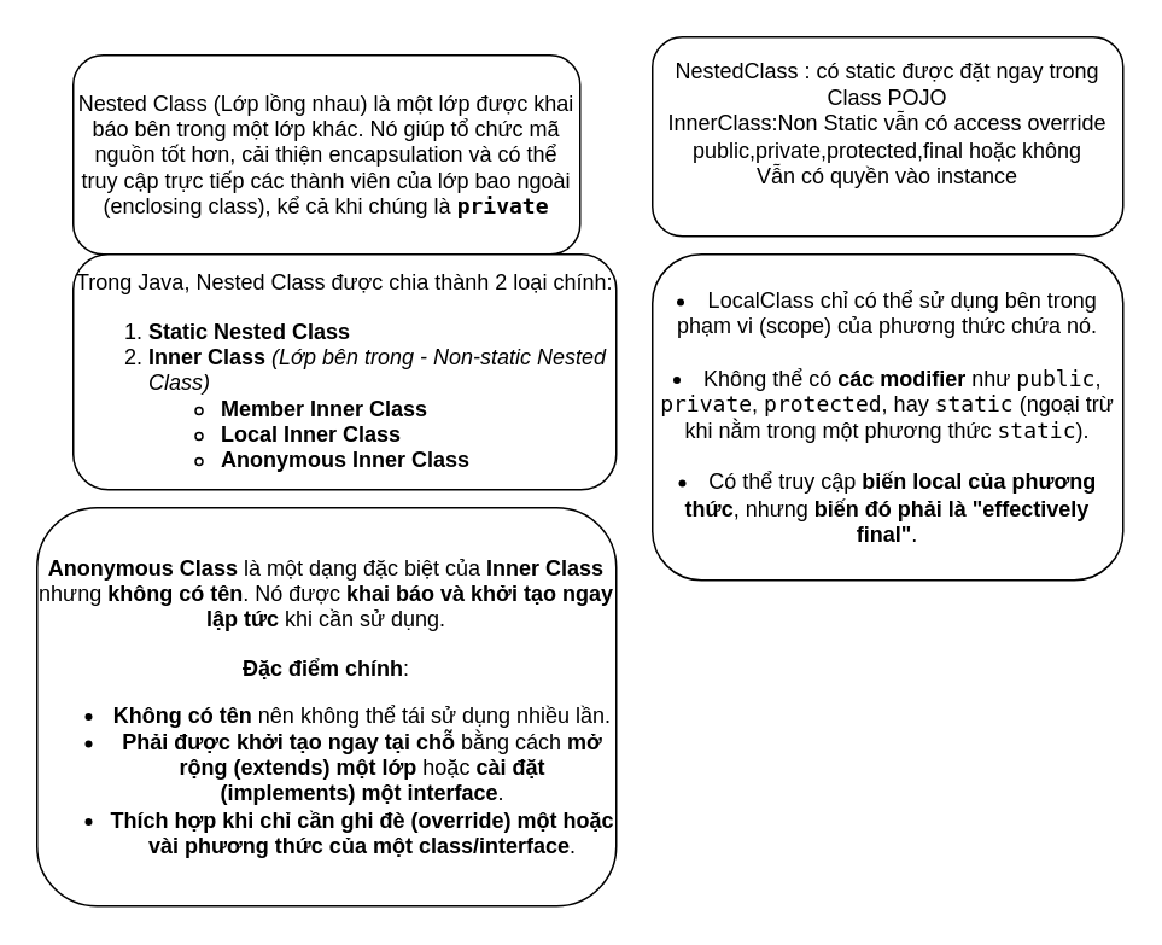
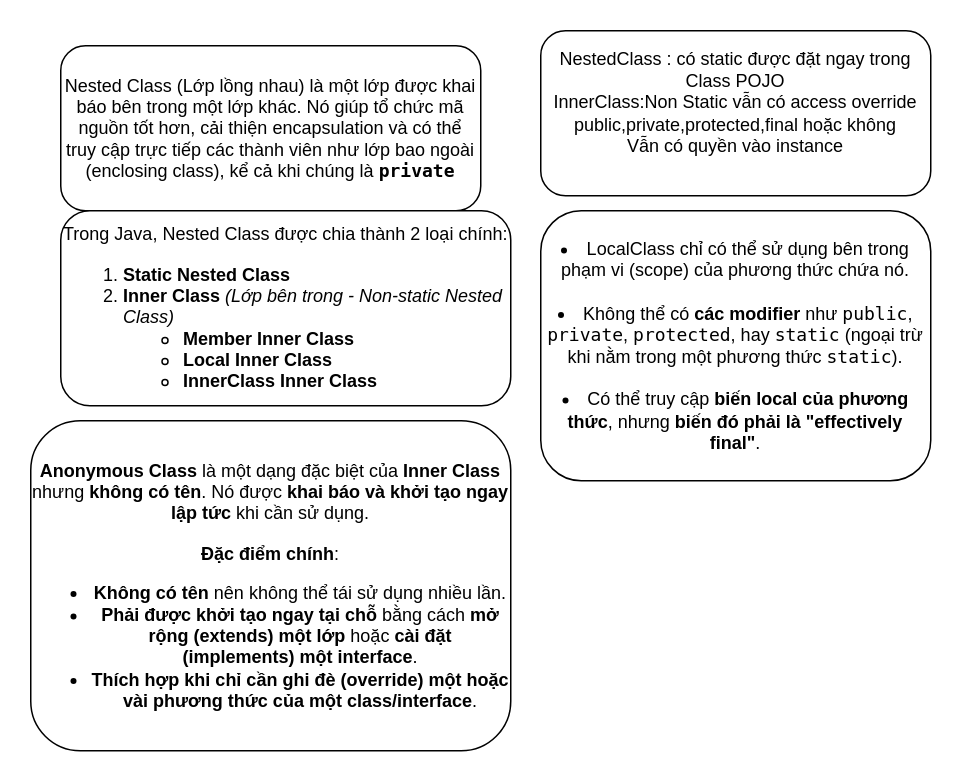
  <mxCell id="0" />
  <mxCell id="1" parent="0" />
- <mxCell id="2" value="Nested Class (Lớp lồng nhau) là một lớp được khai báo bên trong một lớp khác. Nó giúp tổ chức mã nguồn tốt hơn, cải thiện encapsulation và có thể truy cập trực tiếp các thành viên của lớp bao ngoài (enclosing class), kể cả khi chúng là &lt;code data-end=&quot;334&quot; data-start=&quot;325&quot;&gt;&lt;b&gt;private&lt;/b&gt;&lt;/code&gt;" style="rounded=1;whiteSpace=wrap;html=1;" vertex="1" parent="1"><mxGeometry x="40" y="30" width="280" height="110" as="geometry" /></mxCell>
- <mxCell id="3" value="&lt;p data-end=&quot;429&quot; data-start=&quot;375&quot;&gt;Trong Java, Nested Class được chia thành 2 loại chính:&lt;/p&gt;&lt;ol data-end=&quot;608&quot; data-start=&quot;431&quot;&gt;&lt;li data-end=&quot;457&quot; data-start=&quot;431&quot;&gt;&lt;strong data-end=&quot;457&quot; data-start=&quot;434&quot;&gt;Static Nested Class&lt;/strong&gt;&lt;/li&gt;&lt;li data-end=&quot;608&quot; data-start=&quot;458&quot;&gt;&lt;strong data-end=&quot;476&quot; data-start=&quot;461&quot;&gt;Inner Class&lt;/strong&gt; &lt;em data-end=&quot;520&quot; data-start=&quot;477&quot;&gt;(Lớp bên trong - Non-static Nested Class)&lt;/em&gt;&lt;ul data-end=&quot;608&quot; data-start=&quot;526&quot;&gt;&lt;li data-end=&quot;550&quot; data-start=&quot;526&quot;&gt;&lt;strong data-end=&quot;550&quot; data-start=&quot;528&quot;&gt;Member Inner Class&lt;/strong&gt;&lt;/li&gt;&lt;li data-end=&quot;577&quot; data-start=&quot;554&quot;&gt;&lt;strong data-end=&quot;577&quot; data-start=&quot;556&quot;&gt;Local Inner Class&lt;/strong&gt;&lt;/li&gt;&lt;li data-end=&quot;608&quot; data-start=&quot;581&quot;&gt;&lt;strong data-end=&quot;608&quot; data-start=&quot;583&quot;&gt;Anonymous Inner Class&lt;/strong&gt;&lt;/li&gt;&lt;/ul&gt;&lt;/li&gt;&lt;/ol&gt;" style="rounded=1;whiteSpace=wrap;html=1;align=left;" vertex="1" parent="1"><mxGeometry x="40" y="140" width="300" height="130" as="geometry" /></mxCell>
+ <mxCell id="2" value="Nested Class (Lớp lồng nhau) là một lớp được khai báo bên trong một lớp khác. Nó giúp tổ chức mã nguồn tốt hơn, cải thiện encapsulation và có thể truy cập trực tiếp các thành viên như lớp bao ngoài (enclosing class), kể cả khi chúng là &lt;code data-end=&quot;334&quot; data-start=&quot;325&quot;&gt;&lt;b&gt;private&lt;/b&gt;&lt;/code&gt;" style="rounded=1;whiteSpace=wrap;html=1;" vertex="1" parent="1"><mxGeometry x="40" y="30" width="280" height="110" as="geometry" /></mxCell>
+ <mxCell id="3" value="&lt;p data-end=&quot;429&quot; data-start=&quot;375&quot;&gt;Trong Java, Nested Class được chia thành 2 loại chính:&lt;/p&gt;&lt;ol data-end=&quot;608&quot; data-start=&quot;431&quot;&gt;&lt;li data-end=&quot;457&quot; data-start=&quot;431&quot;&gt;&lt;strong data-end=&quot;457&quot; data-start=&quot;434&quot;&gt;Static Nested Class&lt;/strong&gt;&lt;/li&gt;&lt;li data-end=&quot;608&quot; data-start=&quot;458&quot;&gt;&lt;strong data-end=&quot;476&quot; data-start=&quot;461&quot;&gt;Inner Class&lt;/strong&gt; &lt;em data-end=&quot;520&quot; data-start=&quot;477&quot;&gt;(Lớp bên trong - Non-static Nested Class)&lt;/em&gt;&lt;ul data-end=&quot;608&quot; data-start=&quot;526&quot;&gt;&lt;li data-end=&quot;550&quot; data-start=&quot;526&quot;&gt;&lt;strong data-end=&quot;550&quot; data-start=&quot;528&quot;&gt;Member Inner Class&lt;/strong&gt;&lt;/li&gt;&lt;li data-end=&quot;577&quot; data-start=&quot;554&quot;&gt;&lt;strong data-end=&quot;577&quot; data-start=&quot;556&quot;&gt;Local Inner Class&lt;/strong&gt;&lt;/li&gt;&lt;li data-end=&quot;608&quot; data-start=&quot;581&quot;&gt;&lt;strong data-end=&quot;608&quot; data-start=&quot;583&quot;&gt;InnerClass Inner Class&lt;/strong&gt;&lt;/li&gt;&lt;/ul&gt;&lt;/li&gt;&lt;/ol&gt;" style="rounded=1;whiteSpace=wrap;html=1;align=left;" vertex="1" parent="1"><mxGeometry x="40" y="140" width="300" height="130" as="geometry" /></mxCell>
  <mxCell id="4" value="NestedClass : có static được đặt ngay trong Class POJO&lt;br&gt;InnerClass:Non Static vẫn có access override&lt;div&gt;public,private,protected,final hoặc không&lt;/div&gt;&lt;div&gt;Vẫn có quyền vào instance&lt;/div&gt;&lt;div&gt;&amp;nbsp;&lt;/div&gt;" style="rounded=1;whiteSpace=wrap;html=1;" vertex="1" parent="1"><mxGeometry x="360" y="20" width="260" height="110" as="geometry" /></mxCell>
  <mxCell id="5" value="&lt;div&gt;&lt;li data-end=&quot;354&quot; data-start=&quot;283&quot;&gt;LocalClass chỉ có thể sử dụng bên trong phạm vi (scope) của phương thức chứa nó.&lt;/li&gt;&lt;br&gt;&lt;li data-end=&quot;489&quot; data-start=&quot;355&quot;&gt;Không thể có &lt;strong data-end=&quot;386&quot; data-start=&quot;370&quot;&gt;các modifier&lt;/strong&gt; như &lt;code data-end=&quot;399&quot; data-start=&quot;391&quot;&gt;public&lt;/code&gt;, &lt;code data-end=&quot;410&quot; data-start=&quot;401&quot;&gt;private&lt;/code&gt;, &lt;code data-end=&quot;423&quot; data-start=&quot;412&quot;&gt;protected&lt;/code&gt;, hay &lt;code data-end=&quot;437&quot; data-start=&quot;429&quot;&gt;static&lt;/code&gt; (ngoại trừ khi nằm trong một phương thức &lt;code data-end=&quot;487&quot; data-start=&quot;479&quot;&gt;static&lt;/code&gt;).&lt;/li&gt;&lt;br&gt;&lt;li data-end=&quot;586&quot; data-start=&quot;490&quot;&gt;Có thể truy cập &lt;strong data-end=&quot;538&quot; data-start=&quot;508&quot;&gt;biến local của phương thức&lt;/strong&gt;, nhưng &lt;strong data-end=&quot;585&quot; data-start=&quot;546&quot;&gt;biến đó phải là &quot;effectively final&quot;&lt;/strong&gt;.&lt;/li&gt;&lt;/div&gt;" style="rounded=1;whiteSpace=wrap;html=1;" vertex="1" parent="1"><mxGeometry x="360" y="140" width="260" height="180" as="geometry" /></mxCell>
  <mxCell id="6" value="&lt;p data-end=&quot;263&quot; data-start=&quot;111&quot;&gt;&lt;strong data-end=&quot;133&quot; data-start=&quot;114&quot;&gt;Anonymous Class&lt;/strong&gt; là một dạng đặc biệt của &lt;strong data-end=&quot;174&quot; data-start=&quot;159&quot;&gt;Inner Class&lt;/strong&gt; nhưng &lt;strong data-end=&quot;197&quot; data-start=&quot;181&quot;&gt;không có tên&lt;/strong&gt;. Nó được &lt;strong data-end=&quot;244&quot; data-start=&quot;207&quot;&gt;khai báo và khởi tạo ngay lập tức&lt;/strong&gt; khi cần sử dụng.&lt;/p&gt;&lt;p data-end=&quot;287&quot; data-start=&quot;265&quot;&gt;&lt;strong data-end=&quot;286&quot; data-start=&quot;268&quot;&gt;Đặc điểm chính&lt;/strong&gt;:&lt;/p&gt;&lt;ul data-end=&quot;562&quot; data-start=&quot;288&quot;&gt;&lt;li data-end=&quot;343&quot; data-start=&quot;288&quot;&gt;&lt;strong data-end=&quot;306&quot; data-start=&quot;290&quot;&gt;Không có tên&lt;/strong&gt; nên không thể tái sử dụng nhiều lần.&lt;/li&gt;&lt;li data-end=&quot;466&quot; data-start=&quot;344&quot;&gt;&lt;strong data-end=&quot;381&quot; data-start=&quot;346&quot;&gt;Phải được khởi tạo ngay tại chỗ&lt;/strong&gt; bằng cách &lt;strong data-end=&quot;421&quot; data-start=&quot;392&quot;&gt;mở rộng (extends) một lớp&lt;/strong&gt; hoặc &lt;strong data-end=&quot;465&quot; data-start=&quot;427&quot;&gt;cài đặt (implements) một interface&lt;/strong&gt;.&lt;/li&gt;&lt;li data-end=&quot;562&quot; data-start=&quot;467&quot;&gt;&lt;strong data-end=&quot;561&quot; data-start=&quot;469&quot;&gt;Thích hợp khi chỉ cần ghi đè (override) một hoặc vài phương thức của một class/interface&lt;/strong&gt;.&lt;/li&gt;&lt;/ul&gt;" style="rounded=1;whiteSpace=wrap;html=1;" vertex="1" parent="1"><mxGeometry x="20" y="280" width="320" height="220" as="geometry" /></mxCell>
